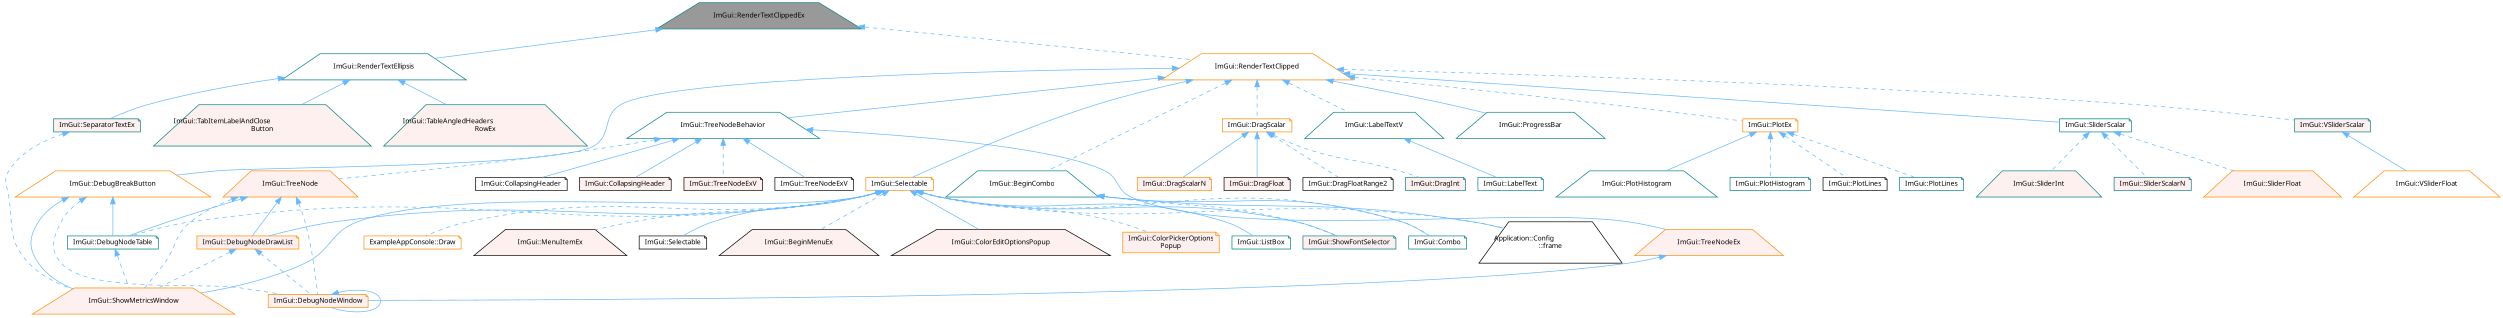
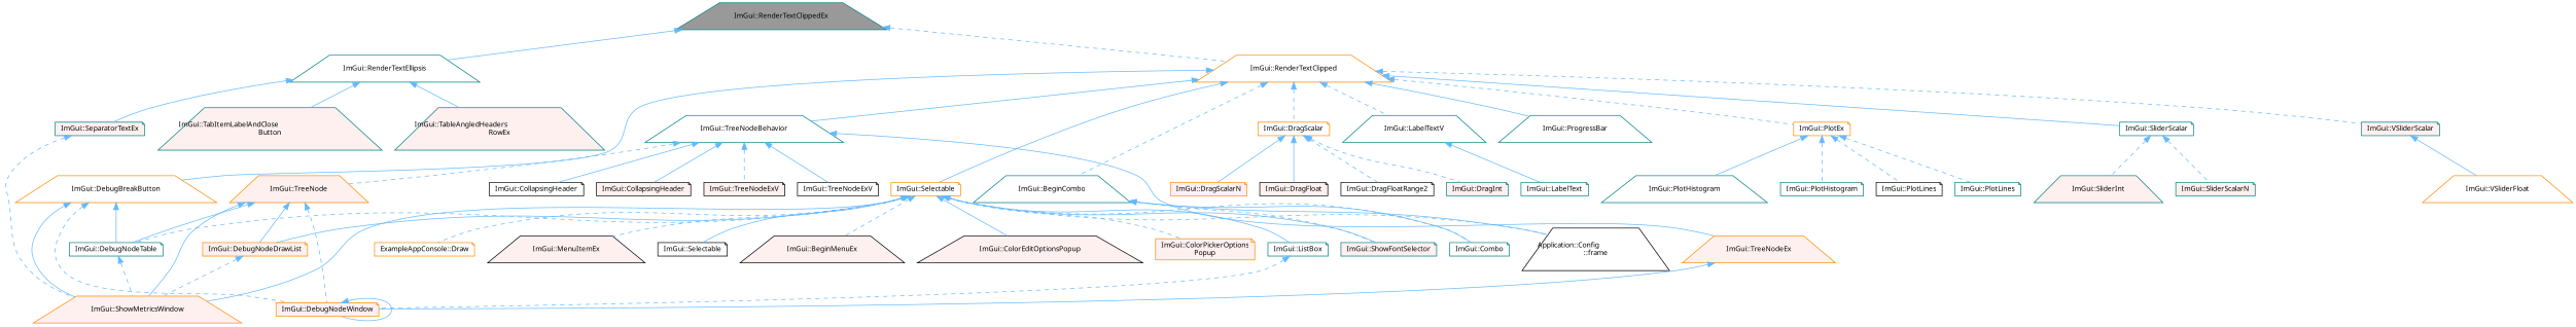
  digraph {
    fontname="Noto Sans"
    rankdir=TB
    node [color=teal fillcolor=white fontname="Noto Sans" fontsize=10 shape=note style=filled]
    edge [color=steelblue1 dir=back fontname="Noto Sans" fontsize=10 labelfontname=Helvetica labelfontsize=10 style=solid]
    n1 [fillcolor=grey60 fontcolor=black height=0.2 label="ImGui::RenderTextClippedEx" shape=trapezium width=0.4]
    n2 [color=darkorange height=0.2 label="ImGui::RenderTextClipped" shape=trapezium width=0.4]
    n3 [height=0.2 label="ImGui::RenderTextEllipsis" shape=trapezium width=0.4]
    n4 [height=0.2 label="ImGui::BeginCombo" shape=trapezium width=0.4]
    n5 [color=darkorange height=0.2 label="ImGui::DebugBreakButton" shape=trapezium width=0.4]
    n6 [color=darkorange height=0.2 label="ImGui::DragScalar" width=0.4]
    n7 [height=0.2 label="ImGui::LabelTextV" shape=trapezium width=0.4]
    n8 [color=darkorange height=0.2 label="ImGui::PlotEx" width=0.4]
    n9 [height=0.2 label="ImGui::ProgressBar" shape=trapezium width=0.4]
    n10 [color=darkorange height=0.2 label="ImGui::Selectable" width=0.4]
    n11 [height=0.2 label="ImGui::SliderScalar" width=0.4]
    n12 [height=0.2 label="ImGui::TreeNodeBehavior" shape=trapezium width=0.4]
    n13 [fillcolor="#FFF0F0" height=0.2 label="ImGui::VSliderScalar" width=0.4]
    n14 [fillcolor="#FFF0F0" height=0.2 label="ImGui::SeparatorTextEx" width=0.4]
    n15 [fillcolor="#FFF0F0" height=0.2 label="ImGui::TabItemLabelAndClose\lButton" shape=trapezium width=0.4]
    n16 [fillcolor="#FFF0F0" height=0.2 label="ImGui::TableAngledHeaders\lRowEx" shape=trapezium width=0.4]
    n17 [height=0.2 label="ImGui::Combo" width=0.4]
    n18 [color=black height=0.2 label="Application::Config\l::frame" shape=trapezium width=0.4]
    n19 [fillcolor="#FFF0F0" height=0.2 label="ImGui::ShowFontSelector" width=0.4]
    n20 [height=0.2 label="ImGui::DebugNodeTable" width=0.4]
    n21 [color=darkorange fillcolor="#FFF0F0" height=0.2 label="ImGui::ShowMetricsWindow" shape=trapezium width=0.4]
    n22 [color=darkorange fillcolor="#FFF0F0" height=0.2 label="ImGui::DebugNodeWindow" width=0.4]
    n23 [color=black fillcolor="#FFF0F0" height=0.2 label="ImGui::DragFloat" width=0.4]
    n24 [color=black height=0.2 label="ImGui::DragFloatRange2" width=0.4]
    n25 [fillcolor="#FFF0F0" height=0.2 label="ImGui::DragInt" width=0.4]
    n26 [color=darkorange fillcolor="#FFF0F0" height=0.2 label="ImGui::DragScalarN" width=0.4]
    n27 [height=0.2 label="ImGui::LabelText" width=0.4]
    n28 [height=0.2 label="ImGui::PlotHistogram" shape=trapezium width=0.4]
    n29 [height=0.2 label="ImGui::PlotHistogram" width=0.4]
    n30 [color=black height=0.2 label="ImGui::PlotLines" width=0.4]
    n31 [height=0.2 label="ImGui::PlotLines" width=0.4]
    n32 [color=black fillcolor="#FFF0F0" height=0.2 label="ImGui::BeginMenuEx" shape=trapezium width=0.4]
    n33 [color=black fillcolor="#FFF0F0" height=0.2 label="ImGui::ColorEditOptionsPopup" shape=trapezium width=0.4]
    n34 [color=darkorange fillcolor="#FFF0F0" height=0.2 label="ImGui::ColorPickerOptions\lPopup" width=0.4]
    n35 [color=darkorange fillcolor="#FFF0F0" height=0.2 label="ImGui::DebugNodeDrawList" width=0.4]
    n36 [color=darkorange height=0.2 label="ExampleAppConsole::Draw" width=0.4]
    n37 [height=0.2 label="ImGui::ListBox" width=0.4]
    n38 [color=black fillcolor="#FFF0F0" height=0.2 label="ImGui::MenuItemEx" shape=trapezium width=0.4]
    n39 [color=black height=0.2 label="ImGui::Selectable" width=0.4]
-   n40 [color=darkorange fillcolor="#FFF0F0" height=0.2 label="ImGui::SliderFloat" shape=trapezium width=0.4]
    n41 [fillcolor="#FFF0F0" height=0.2 label="ImGui::SliderInt" shape=trapezium width=0.4]
    n42 [fillcolor="#FFF0F0" height=0.2 label="ImGui::SliderScalarN" width=0.4]
    n43 [color=black height=0.2 label="ImGui::CollapsingHeader" width=0.4]
    n44 [color=black fillcolor="#FFF0F0" height=0.2 label="ImGui::CollapsingHeader" width=0.4]
    n45 [color=darkorange fillcolor="#FFF0F0" height=0.2 label="ImGui::TreeNode" shape=trapezium width=0.4]
    n46 [color=darkorange fillcolor="#FFF0F0" height=0.2 label="ImGui::TreeNodeEx" shape=trapezium width=0.4]
    n47 [color=black fillcolor="#FFF0F0" height=0.2 label="ImGui::TreeNodeExV" width=0.4]
    n48 [color=black height=0.2 label="ImGui::TreeNodeExV" width=0.4]
    n49 [color=darkorange height=0.2 label="ImGui::VSliderFloat" shape=trapezium width=0.4]
    n1 -> n2 [style=dashed]
    n1 -> n3
    n2 -> n4 [style=dashed]
    n2 -> n5
    n2 -> n6 [style=dashed]
    n2 -> n7 [style=dashed]
    n2 -> n8 [style=dashed]
    n2 -> n9
    n2 -> n10
    n2 -> n11
    n2 -> n12
    n2 -> n13 [style=dashed]
    n3 -> n14
    n3 -> n15
    n3 -> n16
    n4 -> n17
    n4 -> n18
    n4 -> n19 [style=dashed]
    n5 -> n20
    n5 -> n21
    n5 -> n22 [style=dashed]
    n6 -> n23
    n6 -> n24 [style=dashed]
    n6 -> n25 [style=dashed]
    n6 -> n26
    n7 -> n27
    n8 -> n28
    n8 -> n29 [style=dashed]
    n8 -> n30 [style=dashed]
    n8 -> n31 [style=dashed]
    n10 -> n17 [style=dashed]
    n10 -> n18 [style=dashed]
    n10 -> n19
    n10 -> n20 [style=dashed]
    n10 -> n21
    n10 -> n32 [style=dashed]
    n10 -> n33
    n10 -> n34 [style=dashed]
    n10 -> n35
    n10 -> n36 [style=dashed]
    n10 -> n37
    n10 -> n38 [style=dashed]
    n10 -> n39
-   n11 -> n40 [style=dashed]
    n11 -> n41 [style=dashed]
    n11 -> n42 [style=dashed]
    n12 -> n43
    n12 -> n44
    n12 -> n45 [style=dashed]
    n12 -> n46
    n12 -> n47 [style=dashed]
    n12 -> n48
    n13 -> n49
    n14 -> n21 [style=dashed]
    n20 -> n21 [style=dashed]
    n22 -> n22
    n35 -> n21 [style=dashed]
-   n35 -> n22 [style=dashed]
+   n37 -> n22 [style=dashed]
    n45 -> n20
-   n45 -> n21 [style=dashed]
+   n45 -> n21
    n45 -> n22 [style=dashed]
    n45 -> n35
    n46 -> n22
  }
